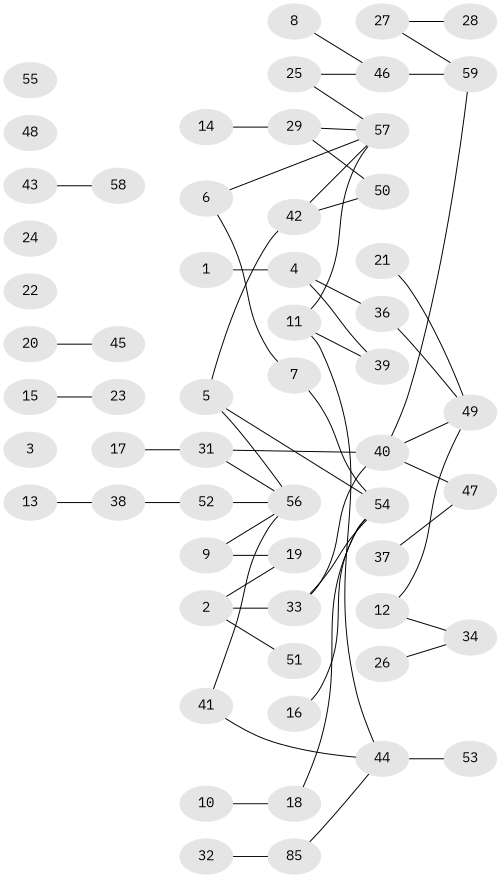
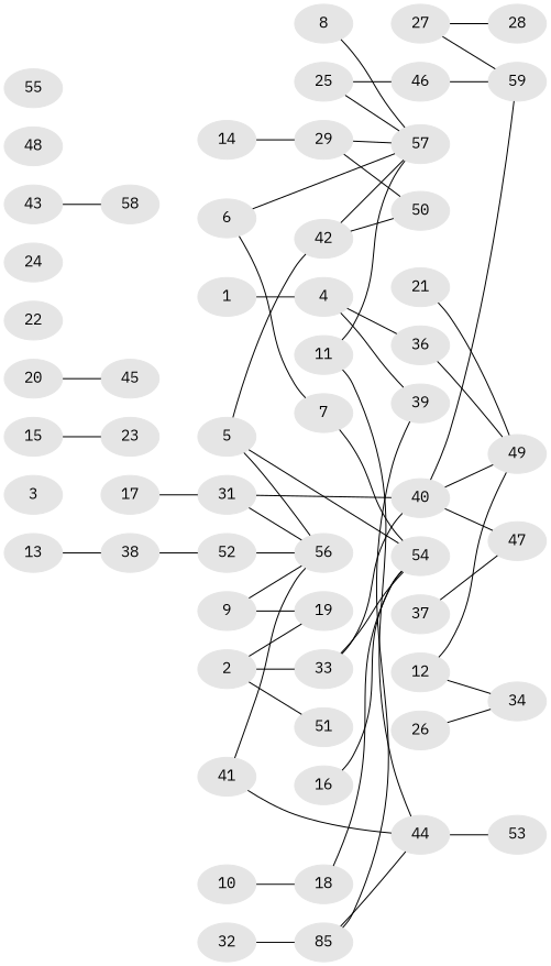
  graph {
    fontname="IBM Plex Mono"
    rankdir=LR
    node [color=gray90 fontname="IBM Plex Mono" style=filled]
    edge [fontname="IBM Plex Mono"]
    1
    4
    36
    39
    2
    19
    33
    51
    54
    40
    3
    49
    5
    42
    56
    57
    50
    6
    7
    8
    46
    59
    9
    10
    18
    11
    44
    53
    12
    34
    13
    38
    52
    14
    29
    15
    23
    16
    17
    31
    20
    45
    21
    22
    24
    25
    26
    27
    28
    n50 [label=85]
    32
    47
    37
    41
    43
    58
    48
    55
    1 -- 4
    4 -- 36
    4 -- 39
    36 -- 49
    2 -- 19
    2 -- 33
    2 -- 51
    33 -- 54
    33 -- 40
    40 -- 49
    40 -- 59
    40 -- 47
    5 -- 54
    5 -- 42
    5 -- 56
    42 -- 57
    42 -- 50
    6 -- 57
    6 -- 7
    7 -- 54
-   8 -- 46
+   8 -- 57
    46 -- 59
    9 -- 19
    9 -- 56
    10 -- 18
    18 -- 54
    11 -- 57
    11 -- 44
    44 -- 53
    12 -- 49
    12 -- 34
    13 -- 38
    38 -- 52
    52 -- 56
    14 -- 29
    29 -- 57
    29 -- 50
    15 -- 23
    16 -- 54
    17 -- 31
    31 -- 40
    31 -- 56
    20 -- 45
    21 -- 49
    25 -- 57
    25 -- 46
    26 -- 34
    27 -- 59
    27 -- 28
-   11 -- 39
+   n50 -- 39
    n50 -- 44
    32 -- n50
    37 -- 47
    41 -- 56
    41 -- 44
    43 -- 58
  }
